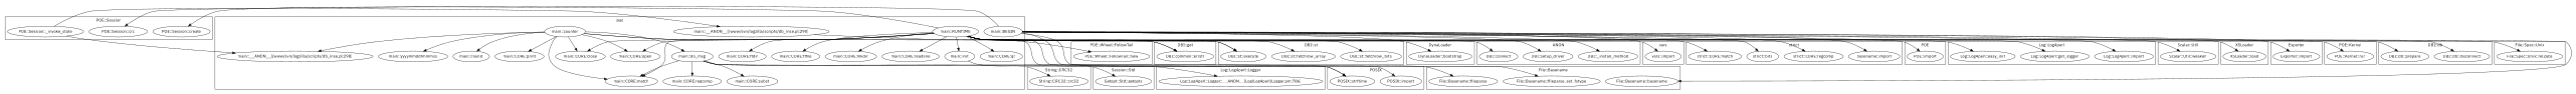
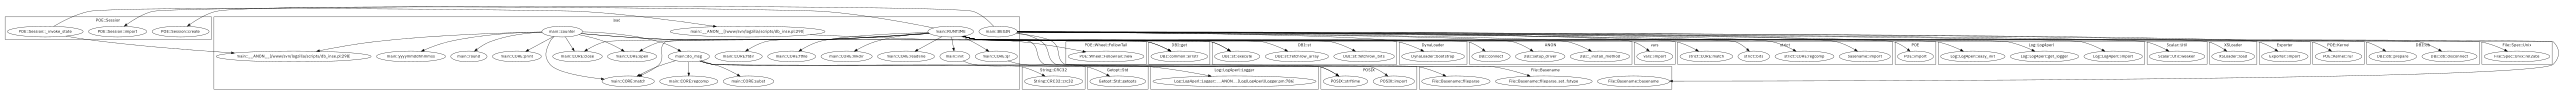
  digraph {
    fontname="IBM Plex Sans"
    node [fontname="IBM Plex Sans"]
    edge [fontname="IBM Plex Sans"]
    "File::Spec::Unix::rel2abs"
    "POE::Wheel::FollowTail::new"
    "DynaLoader::bootstrap"
    "DBI::_install_method"
    "DBI::setup_driver"
    "DBI::connect"
    "POE::Kernel::run"
    "POE::Session::_invoke_state"
    "POE::Session::create"
-   "POE::Session::import" [label="POE::Session::crc"]
+   "POE::Session::import"
    "Getopt::Std::getopts"
    "String::CRC32::crc32"
    "vars::import"
    "main::do_msg"
    "main::CORE:mkdir"
    "main::yyyymmddhhmmss"
    "main::init"
    "main::CORE:match"
    "main::CORE:regcomp"
    "main::__ANON__[/www/svn/logzilla/scripts/db_inse.pl:298]"
    "main::CORE:ftfile"
    "main::__ANON__[/www/svn/logzilla/scripts/db_inse.pl:290]"
    "main::CORE:close"
    "main::CORE:subst"
    "main::counter"
    "main::BEGIN"
    "main::CORE:qr"
    "main::round"
    "main::CORE:readline"
    "main::RUNTIME"
    "main::CORE:print"
    "main::CORE:open"
    "main::CORE:ftdir"
    n34 [label="basename::import"]
    "strict::CORE:regcomp"
    "strict::bits"
    "strict::CORE:match"
    "DBI::common::errstr"
    "DBI::db::disconnect"
    "DBI::db::prepare"
    "POE::import"
    "Log::Log4perl::import"
    "Log::Log4perl::get_logger"
    "Log::Log4perl::easy_init"
    "Scalar::Util::weaken"
    "XSLoader::load"
    "Log::Log4perl::Logger::__ANON__[Log/Log4perl/Logger.pm:786]"
    "POSIX::strftime"
    "POSIX::import"
    "Exporter::import"
    "DBI::st::fetchrow_array"
    "DBI::st::execute"
    n53 [label="DBI::st::fetchrow_bits"]
    "File::Basename::basename"
    "File::Basename::fileparse"
    "File::Basename::fileparse_set_fstype"
    subgraph cluster_1 {
      label="File::Spec::Unix"
      "File::Spec::Unix::rel2abs"
    }
    subgraph cluster_2 {
      label="POE::Wheel::FollowTail"
      "POE::Wheel::FollowTail::new"
    }
    subgraph cluster_3 {
      label=DynaLoader
      "DynaLoader::bootstrap"
    }
    subgraph cluster_4 {
      label=ANON
      "DBI::_install_method"
      "DBI::setup_driver"
      "DBI::connect"
    }
    subgraph cluster_5 {
      label="POE::Kernel"
      "POE::Kernel::run"
    }
    subgraph cluster_6 {
      label="POE::Session"
      "POE::Session::_invoke_state"
      "POE::Session::create"
      "POE::Session::import"
    }
    subgraph cluster_7 {
-     label="Session::Std"
+     label="Getopt::Std"
      "Getopt::Std::getopts"
    }
    subgraph cluster_8 {
      label="String::CRC32"
      "String::CRC32::crc32"
    }
    subgraph cluster_9 {
      label=vars
      "vars::import"
    }
    subgraph cluster_10 {
      label=load
      "main::do_msg"
      "main::CORE:mkdir"
      "main::yyyymmddhhmmss"
      "main::init"
      "main::CORE:match"
      "main::CORE:regcomp"
      "main::__ANON__[/www/svn/logzilla/scripts/db_inse.pl:298]"
      "main::CORE:ftfile"
      "main::__ANON__[/www/svn/logzilla/scripts/db_inse.pl:290]"
      "main::CORE:close"
      "main::CORE:subst"
      "main::counter"
      "main::BEGIN"
      "main::CORE:qr"
      "main::round"
      "main::CORE:readline"
      "main::RUNTIME"
      "main::CORE:print"
      "main::CORE:open"
      "main::CORE:ftdir"
    }
    subgraph cluster_11 {
      label="strict"
      n34
      "strict::CORE:regcomp"
      "strict::bits"
      "strict::CORE:match"
    }
    subgraph cluster_12 {
      label="DBI::get"
      "DBI::common::errstr"
    }
    subgraph cluster_13 {
      label="DBI::db"
      "DBI::db::disconnect"
      "DBI::db::prepare"
    }
    subgraph cluster_14 {
      label=POE
      "POE::import"
    }
    subgraph cluster_15 {
      label="Log::Log4perl"
      "Log::Log4perl::import"
      "Log::Log4perl::get_logger"
      "Log::Log4perl::easy_init"
    }
    subgraph cluster_16 {
      label="Scalar::Util"
      "Scalar::Util::weaken"
    }
    subgraph cluster_17 {
      label=XSLoader
      "XSLoader::load"
    }
    subgraph cluster_18 {
      label="Log::Log4perl::Logger"
      "Log::Log4perl::Logger::__ANON__[Log/Log4perl/Logger.pm:786]"
    }
    subgraph cluster_19 {
      label=POSIX
      "POSIX::strftime"
      "POSIX::import"
    }
    subgraph cluster_20 {
      label=Exporter
      "Exporter::import"
    }
    subgraph cluster_21 {
      label="DBI::st"
      "DBI::st::fetchrow_array"
      "DBI::st::execute"
      n53
    }
    subgraph cluster_22 {
      label="File::Basename"
      "File::Basename::basename"
      "File::Basename::fileparse"
      "File::Basename::fileparse_set_fstype"
    }
    "POE::Session::_invoke_state" -> "main::__ANON__[/www/svn/logzilla/scripts/db_inse.pl:298]"
    "POE::Session::_invoke_state" -> "main::__ANON__[/www/svn/logzilla/scripts/db_inse.pl:290]"
    "main::do_msg" -> "String::CRC32::crc32"
    "main::do_msg" -> "main::CORE:match"
    "main::do_msg" -> "main::CORE:regcomp"
    "main::do_msg" -> "main::CORE:subst"
    "main::do_msg" -> "POSIX::strftime"
    "main::do_msg" -> "File::Basename::fileparse"
    "main::init" -> "Getopt::Std::getopts"
    "main::__ANON__[/www/svn/logzilla/scripts/db_inse.pl:290]" -> "POE::Wheel::FollowTail::new"
    "main::counter" -> "main::do_msg"
    "main::counter" -> "main::yyyymmddhhmmss"
    "main::counter" -> "main::CORE:match"
    "main::counter" -> "main::__ANON__[/www/svn/logzilla/scripts/db_inse.pl:298]"
    "main::counter" -> "main::CORE:close"
    "main::counter" -> "main::round"
    "main::counter" -> "main::CORE:print"
    "main::counter" -> "main::CORE:open"
    "main::counter" -> "DBI::common::errstr"
    "main::counter" -> "DBI::st::execute"
    "main::BEGIN" -> "DynaLoader::bootstrap"
    "main::BEGIN" -> "DBI::_install_method"
    "main::BEGIN" -> "DBI::setup_driver"
    "main::BEGIN" -> "POE::Session::import"
    "main::BEGIN" -> "vars::import"
    "main::BEGIN" -> n34
    "main::BEGIN" -> "strict::CORE:regcomp"
    "main::BEGIN" -> "strict::bits"
    "main::BEGIN" -> "strict::CORE:match"
    "main::BEGIN" -> "POE::import"
    "main::BEGIN" -> "Log::Log4perl::import"
    "main::BEGIN" -> "Scalar::Util::weaken"
    "main::BEGIN" -> "XSLoader::load"
    "main::BEGIN" -> "POSIX::import"
    "main::BEGIN" -> "Exporter::import"
    "main::BEGIN" -> "File::Basename::fileparse_set_fstype"
    "main::RUNTIME" -> "File::Spec::Unix::rel2abs"
    "main::RUNTIME" -> "DBI::connect"
    "main::RUNTIME" -> "POE::Kernel::run"
    "main::RUNTIME" -> "POE::Session::create"
    "main::RUNTIME" -> "main::CORE:mkdir"
    "main::RUNTIME" -> "main::init"
    "main::RUNTIME" -> "main::CORE:match"
    "main::RUNTIME" -> "main::CORE:ftfile"
    "main::RUNTIME" -> "main::CORE:close"
    "main::RUNTIME" -> "main::CORE:qr"
    "main::RUNTIME" -> "main::CORE:readline"
    "main::RUNTIME" -> "main::CORE:open"
    "main::RUNTIME" -> "main::CORE:ftdir"
    "main::RUNTIME" -> "DBI::common::errstr"
    "main::RUNTIME" -> "DBI::db::disconnect"
    "main::RUNTIME" -> "DBI::db::prepare"
    "main::RUNTIME" -> "Log::Log4perl::get_logger"
    "main::RUNTIME" -> "Log::Log4perl::easy_init"
-   "main::RUNTIME" -> "Log::Log4perl::Logger::__ANON__[Log/Log4perl/Logger.pm:786]"
+   "main::CORE:qr" -> "Log::Log4perl::Logger::__ANON__[Log/Log4perl/Logger.pm:786]"
    "main::RUNTIME" -> "POSIX::strftime"
    "main::RUNTIME" -> "DBI::st::fetchrow_array"
    "main::RUNTIME" -> "DBI::st::execute"
    "main::RUNTIME" -> n53
    "main::RUNTIME" -> "File::Basename::basename"
  }
